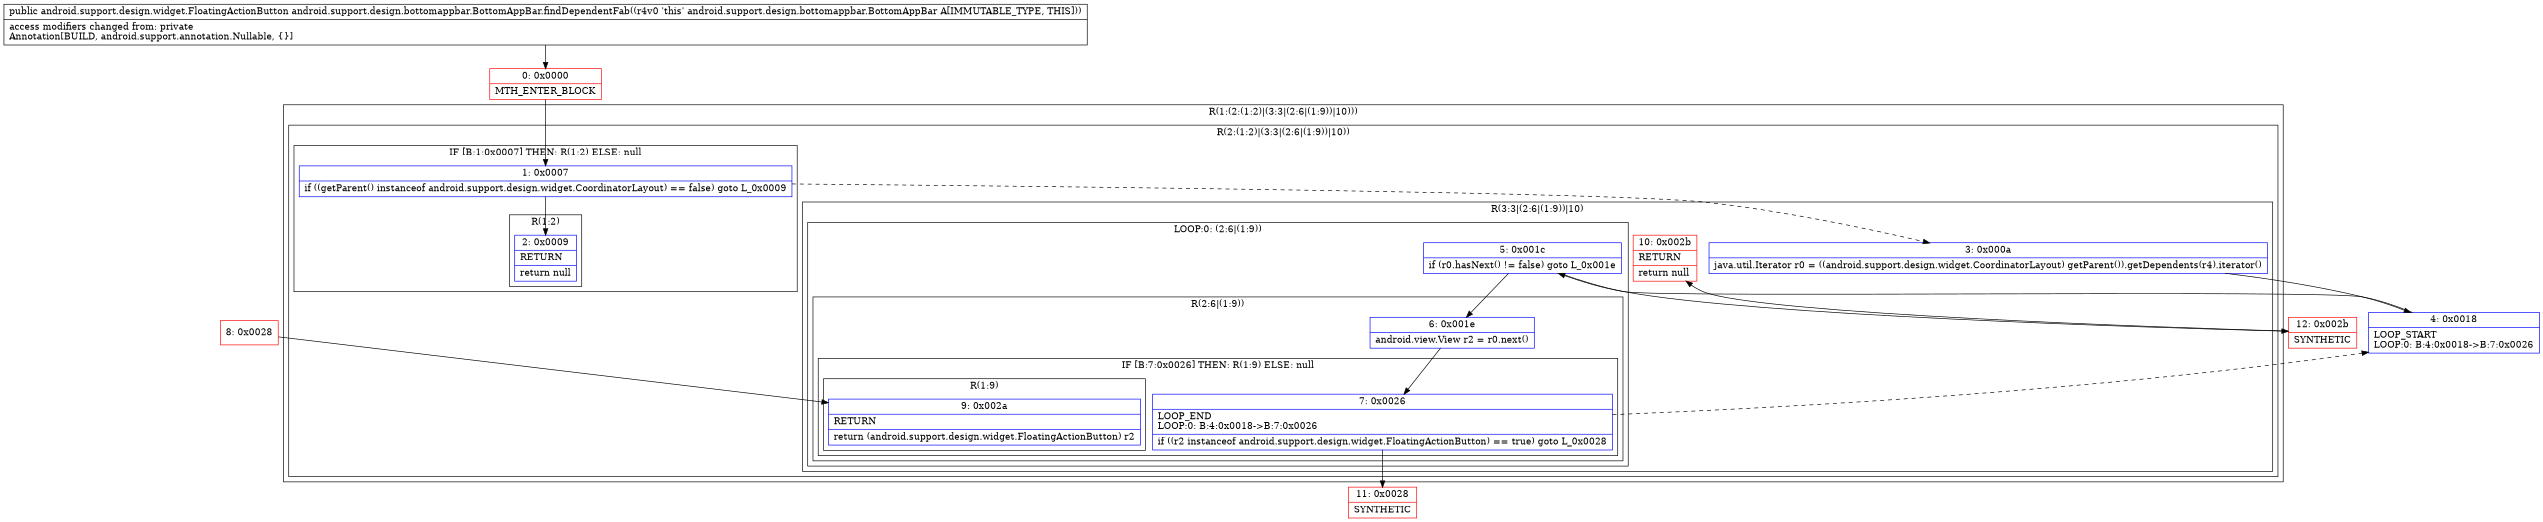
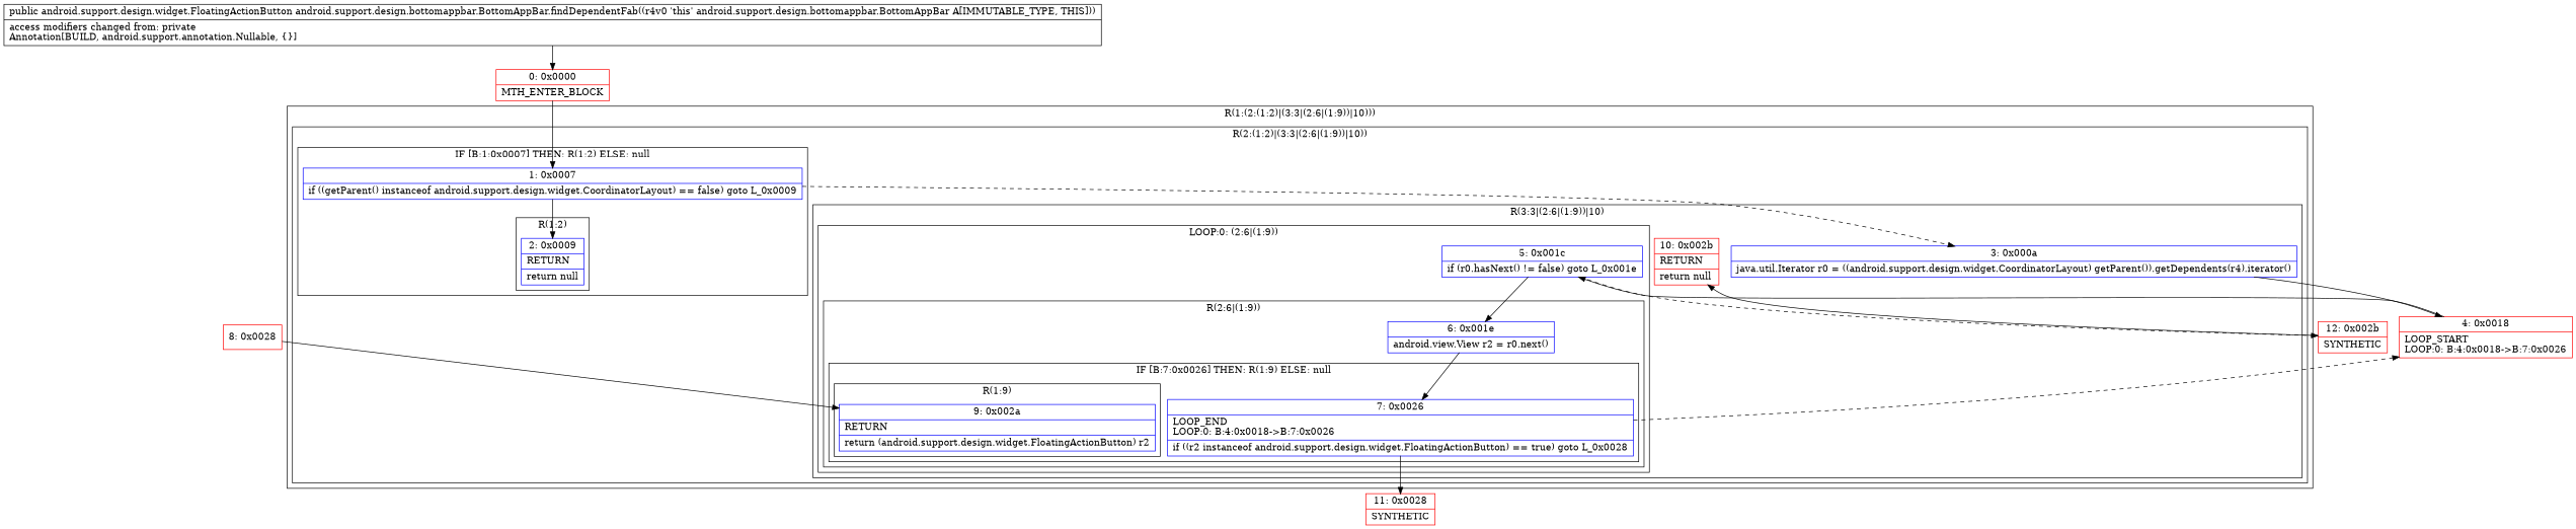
  digraph {
    node [color=blue shape=record]
    n1 [label="{2\:\ 0x0009|RETURN\l|return null\l}"]
    n2 [label="{1\:\ 0x0007|if ((getParent() instanceof android.support.design.widget.CoordinatorLayout) == false) goto L_0x0009\l}"]
    n3 [label="{9\:\ 0x002a|RETURN\l|return (android.support.design.widget.FloatingActionButton) r2\l}"]
    n4 [label="{7\:\ 0x0026|LOOP_END\lLOOP:0: B:4:0x0018\-\>B:7:0x0026\l|if ((r2 instanceof android.support.design.widget.FloatingActionButton) == true) goto L_0x0028\l}"]
    n5 [label="{6\:\ 0x001e|android.view.View r2 = r0.next()\l}"]
    n6 [label="{5\:\ 0x001c|if (r0.hasNext() != false) goto L_0x001e\l}"]
    n7 [label="{3\:\ 0x000a|java.util.Iterator r0 = ((android.support.design.widget.CoordinatorLayout) getParent()).getDependents(r4).iterator()\l}"]
    n8 [color=red label="{10\:\ 0x002b|RETURN\l|return null\l}"]
-   n9 [label="{4\:\ 0x0018|LOOP_START\lLOOP:0: B:4:0x0018\-\>B:7:0x0026\l}"]
+   n9 [color=red label="{4\:\ 0x0018|LOOP_START\lLOOP:0: B:4:0x0018\-\>B:7:0x0026\l}"]
    n10 [color=red label="{11\:\ 0x0028|SYNTHETIC\l}"]
    n11 [color=red label="{12\:\ 0x002b|SYNTHETIC\l}"]
    n12 [color=red label="{0\:\ 0x0000|MTH_ENTER_BLOCK\l}"]
    n13 [color=red label="{8\:\ 0x0028}"]
    n14 [label="{public android.support.design.widget.FloatingActionButton android.support.design.bottomappbar.BottomAppBar.findDependentFab((r4v0 'this' android.support.design.bottomappbar.BottomAppBar A[IMMUTABLE_TYPE, THIS]))  | access modifiers changed from: private\lAnnotation[BUILD, android.support.annotation.Nullable, \{\}]\l}" color=""]
    subgraph cluster_1 {
      label="R(1:(2:(1:2)|(3:3|(2:6|(1:9))|10)))"
      subgraph cluster_2 {
        label="R(2:(1:2)|(3:3|(2:6|(1:9))|10))"
        subgraph cluster_3 {
          label="IF [B:1:0x0007] THEN: R(1:2) ELSE: null"
          n2
          subgraph cluster_4 {
            label="R(1:2)"
            n1
          }
        }
        subgraph cluster_5 {
          label="R(3:3|(2:6|(1:9))|10)"
          n7
          n8
          subgraph cluster_6 {
            label="LOOP:0: (2:6|(1:9))"
            n6
            subgraph cluster_7 {
              label="R(2:6|(1:9))"
              n5
              subgraph cluster_8 {
                label="IF [B:7:0x0026] THEN: R(1:9) ELSE: null"
                n4
                subgraph cluster_9 {
                  label="R(1:9)"
                  n3
                }
              }
            }
          }
        }
      }
    }
    n2 -> n1
    n2 -> n7 [style=dashed]
    n4 -> n9 [style=dashed]
    n4 -> n10
    n5 -> n4
    n6 -> n5
-   n6 -> n11 [style=solid]
+   n6 -> n11 [style=dashed]
    n7 -> n9
    n9 -> n6
    n11 -> n8
    n12 -> n2
    n13 -> n3
    n14 -> n12
  }
